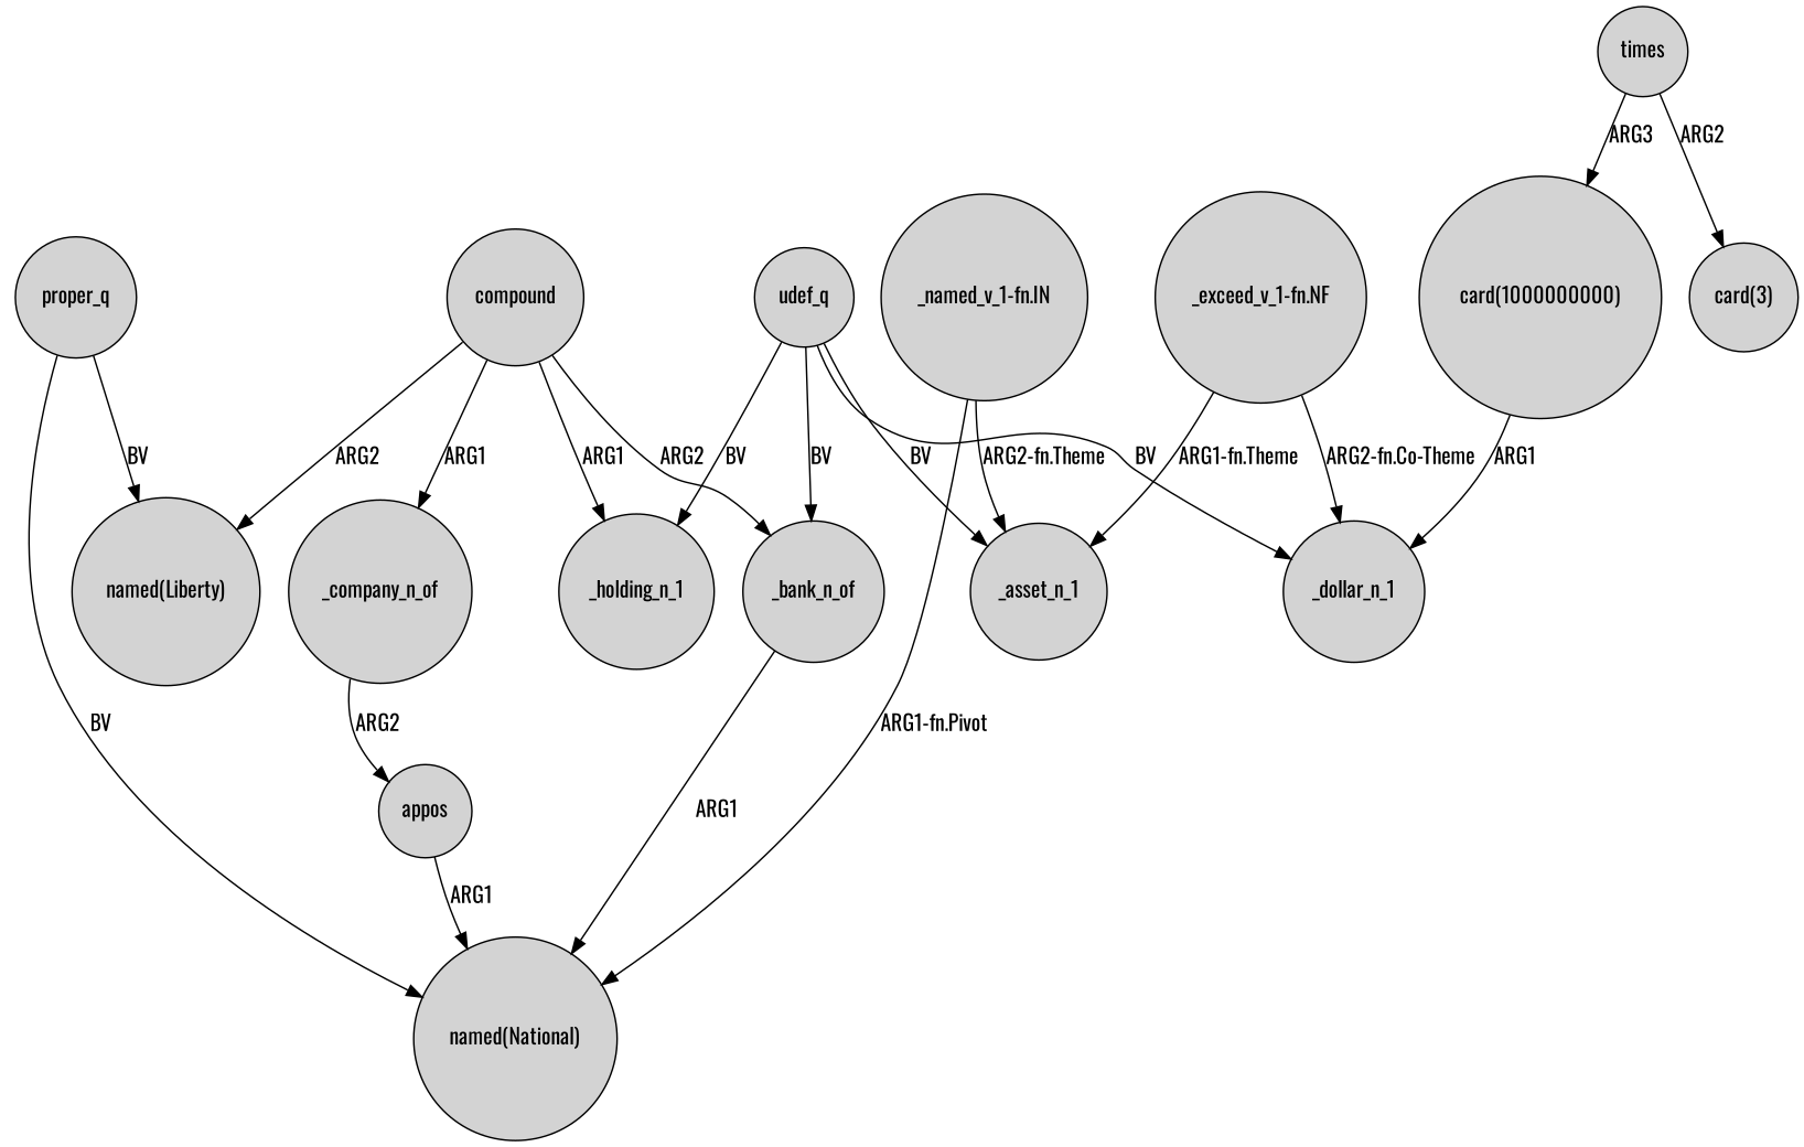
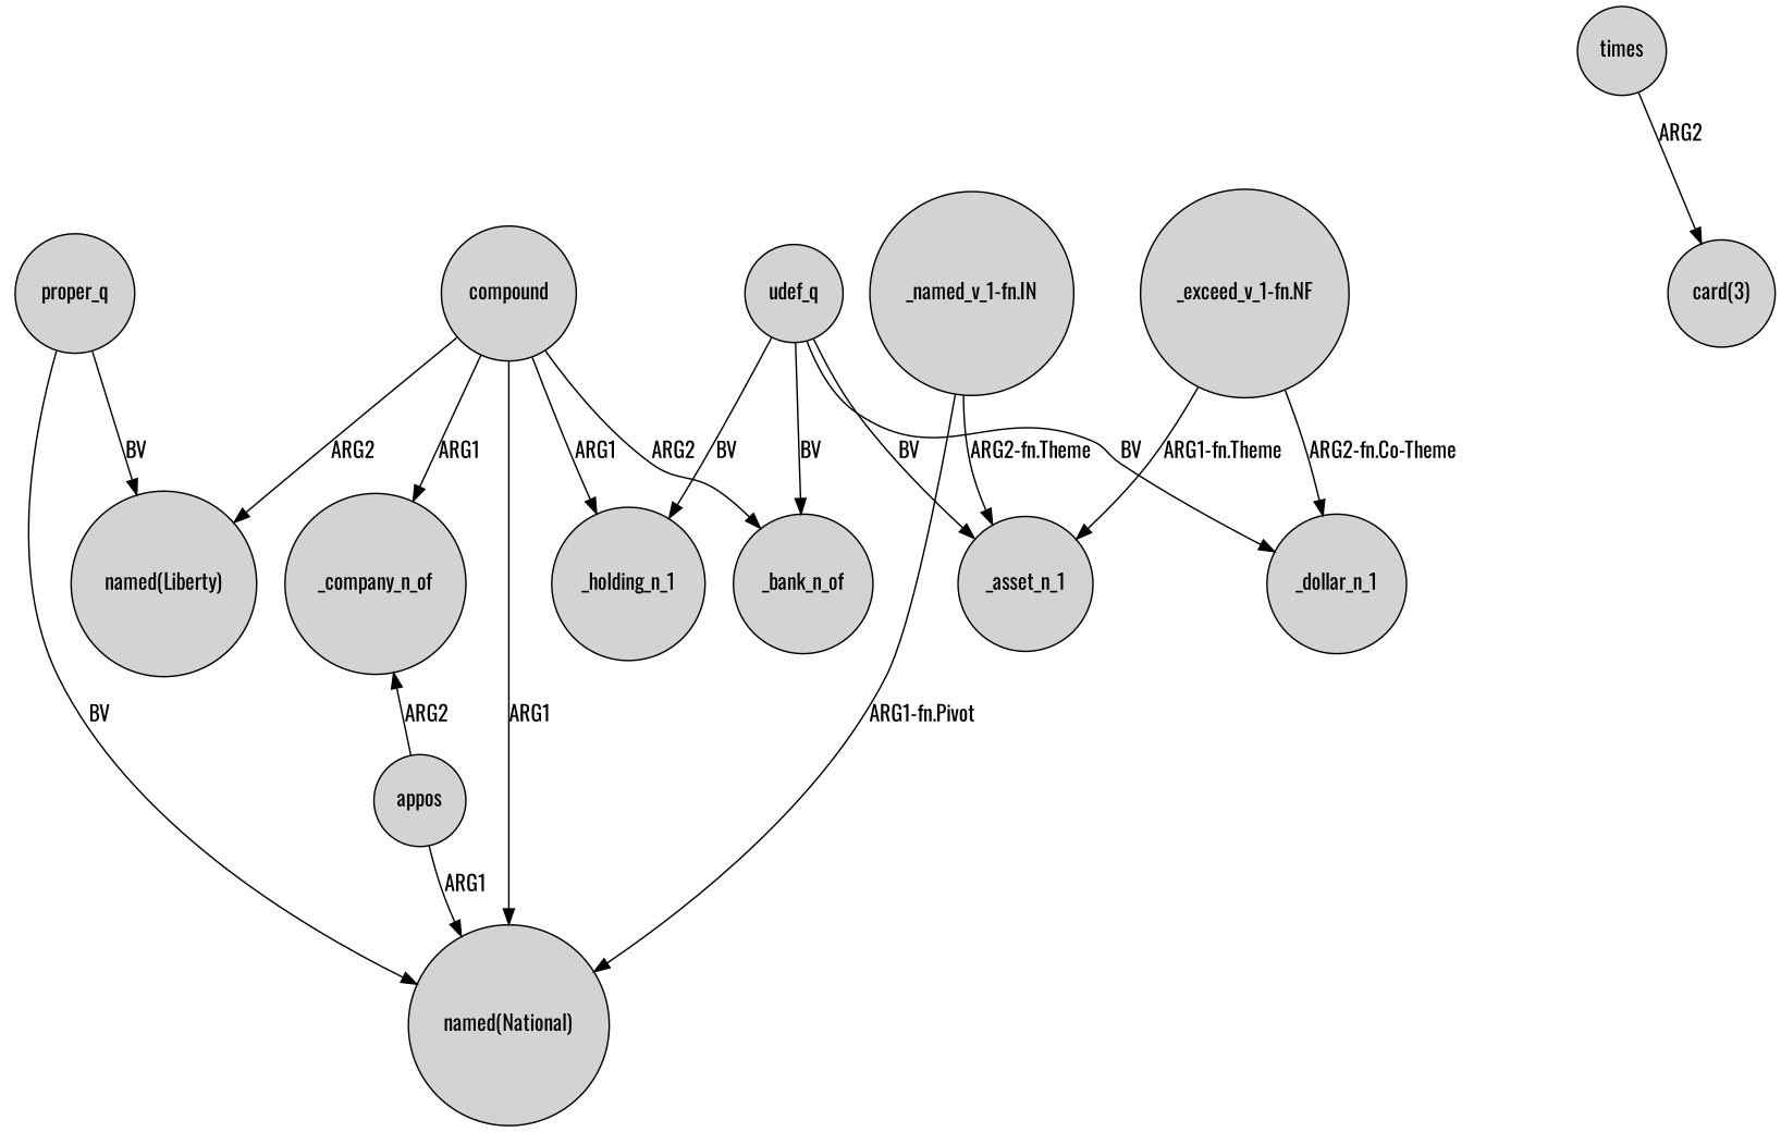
  digraph {
    fontname=Oswald
    node [fontname=Oswald shape=circle style=filled]
    edge [fontname=Oswald]
    compound
    _bank_n_of
    "named(National)"
    _holding_n_1
    _company_n_of
    "named(Liberty)"
    appos
    udef_q
    _asset_n_1
    _dollar_n_1
    times
-   "card(1000000000)"
    "card(3)"
    proper_q
    n15 [label="_named_v_1-fn.IN"]
    "_exceed_v_1-fn.NF"
    compound -> _bank_n_of [label=ARG2]
-   _bank_n_of -> "named(National)" [label=ARG1]
+   compound -> "named(National)" [label=ARG1]
    compound -> _holding_n_1 [label=ARG1]
    compound -> _company_n_of [label=ARG1]
    compound -> "named(Liberty)" [label=ARG2]
    appos -> "named(National)" [label=ARG1]
-   _company_n_of -> appos [label=ARG2]
+   appos -> _company_n_of [label=ARG2]
    udef_q -> _bank_n_of [label=BV]
    udef_q -> _holding_n_1 [label=BV]
    udef_q -> _asset_n_1 [label=BV]
    udef_q -> _dollar_n_1 [label=BV]
-   times -> "card(1000000000)" [label=ARG3]
    times -> "card(3)" [label=ARG2]
-   "card(1000000000)" -> _dollar_n_1 [label=ARG1]
    proper_q -> "named(National)" [label=BV]
    proper_q -> "named(Liberty)" [label=BV]
    n15 -> "named(National)" [label="ARG1-fn.Pivot"]
    n15 -> _asset_n_1 [label="ARG2-fn.Theme"]
    "_exceed_v_1-fn.NF" -> _asset_n_1 [label="ARG1-fn.Theme"]
    "_exceed_v_1-fn.NF" -> _dollar_n_1 [label="ARG2-fn.Co-Theme"]
  }
